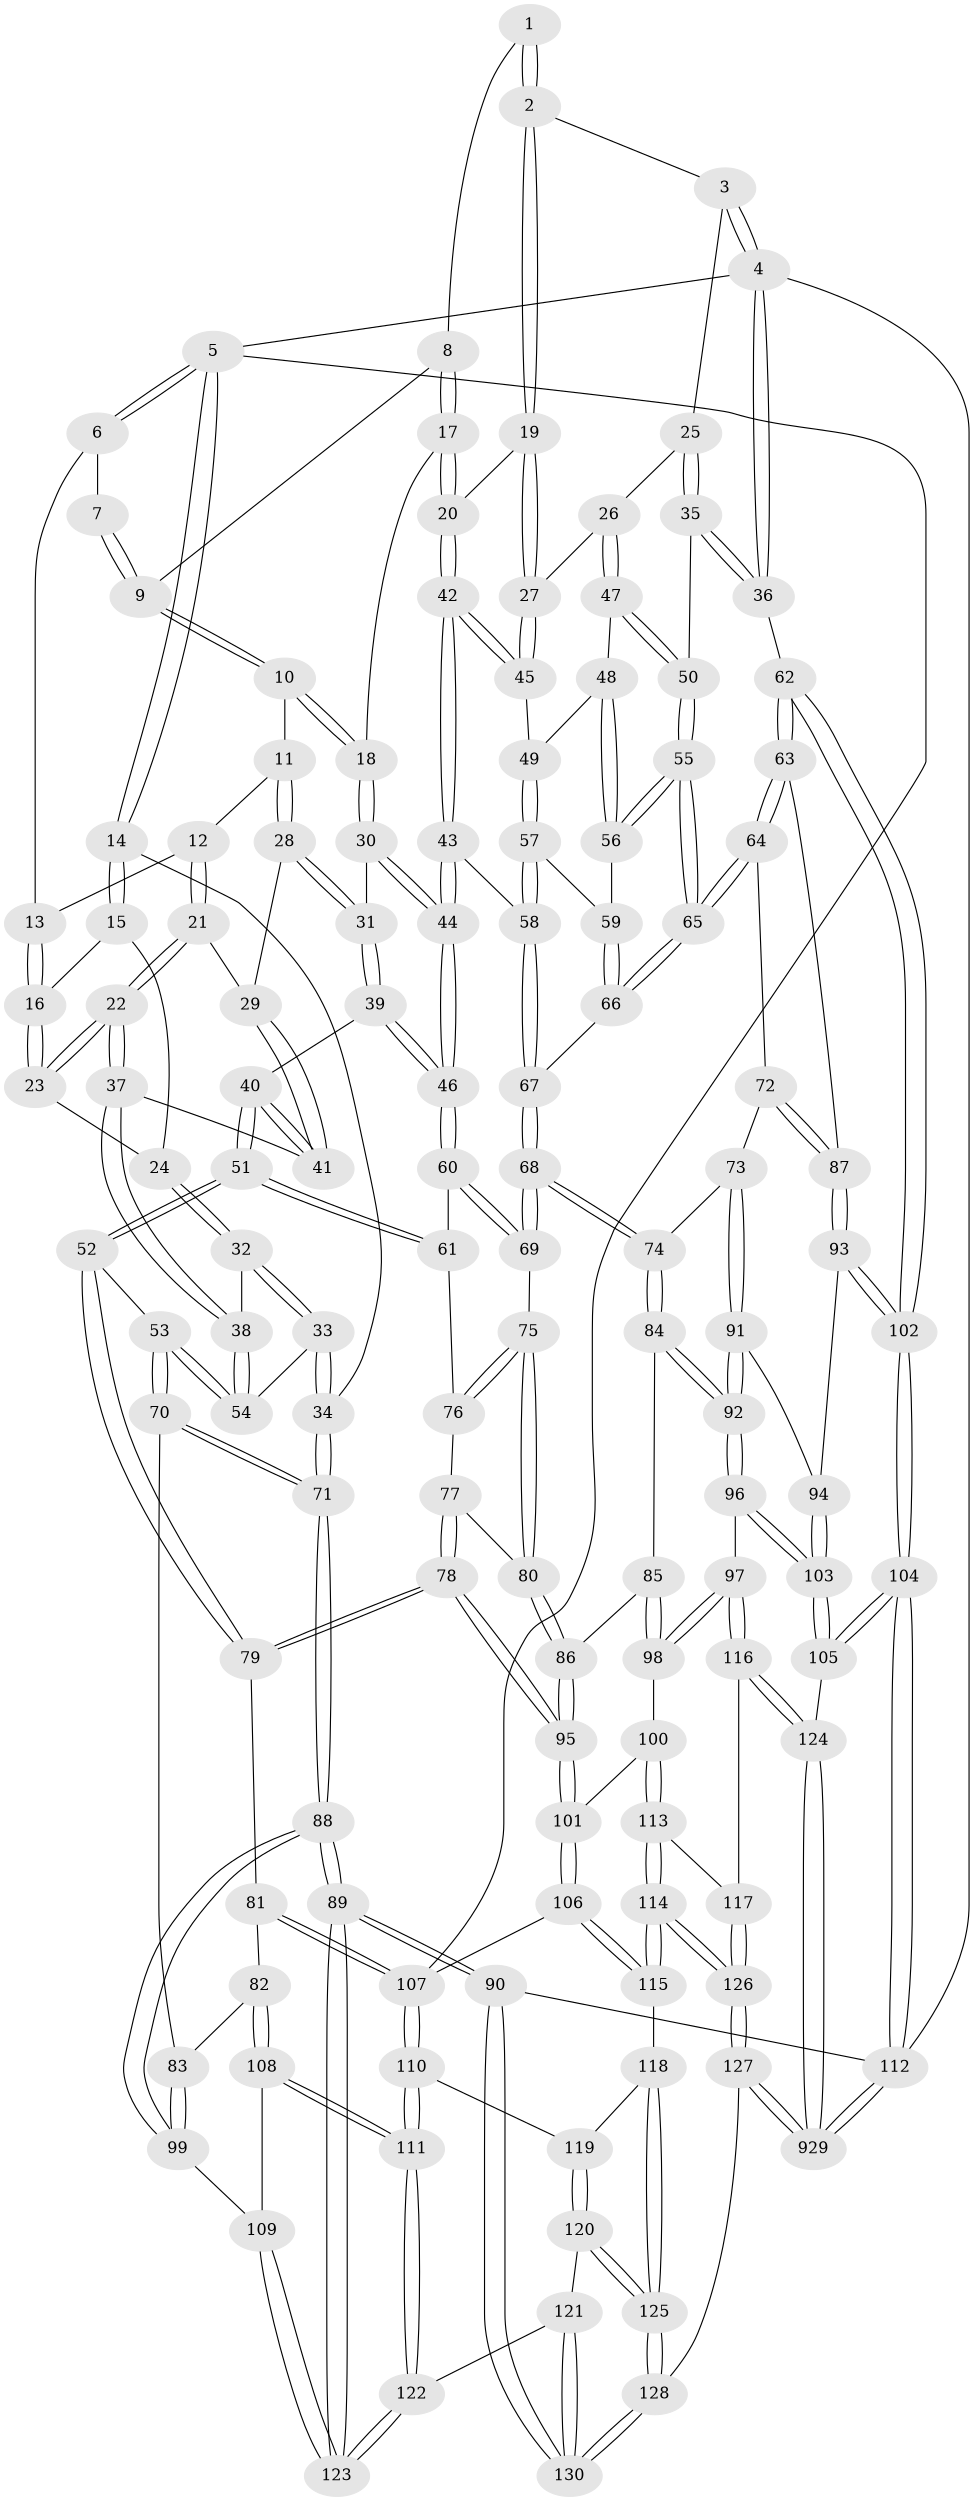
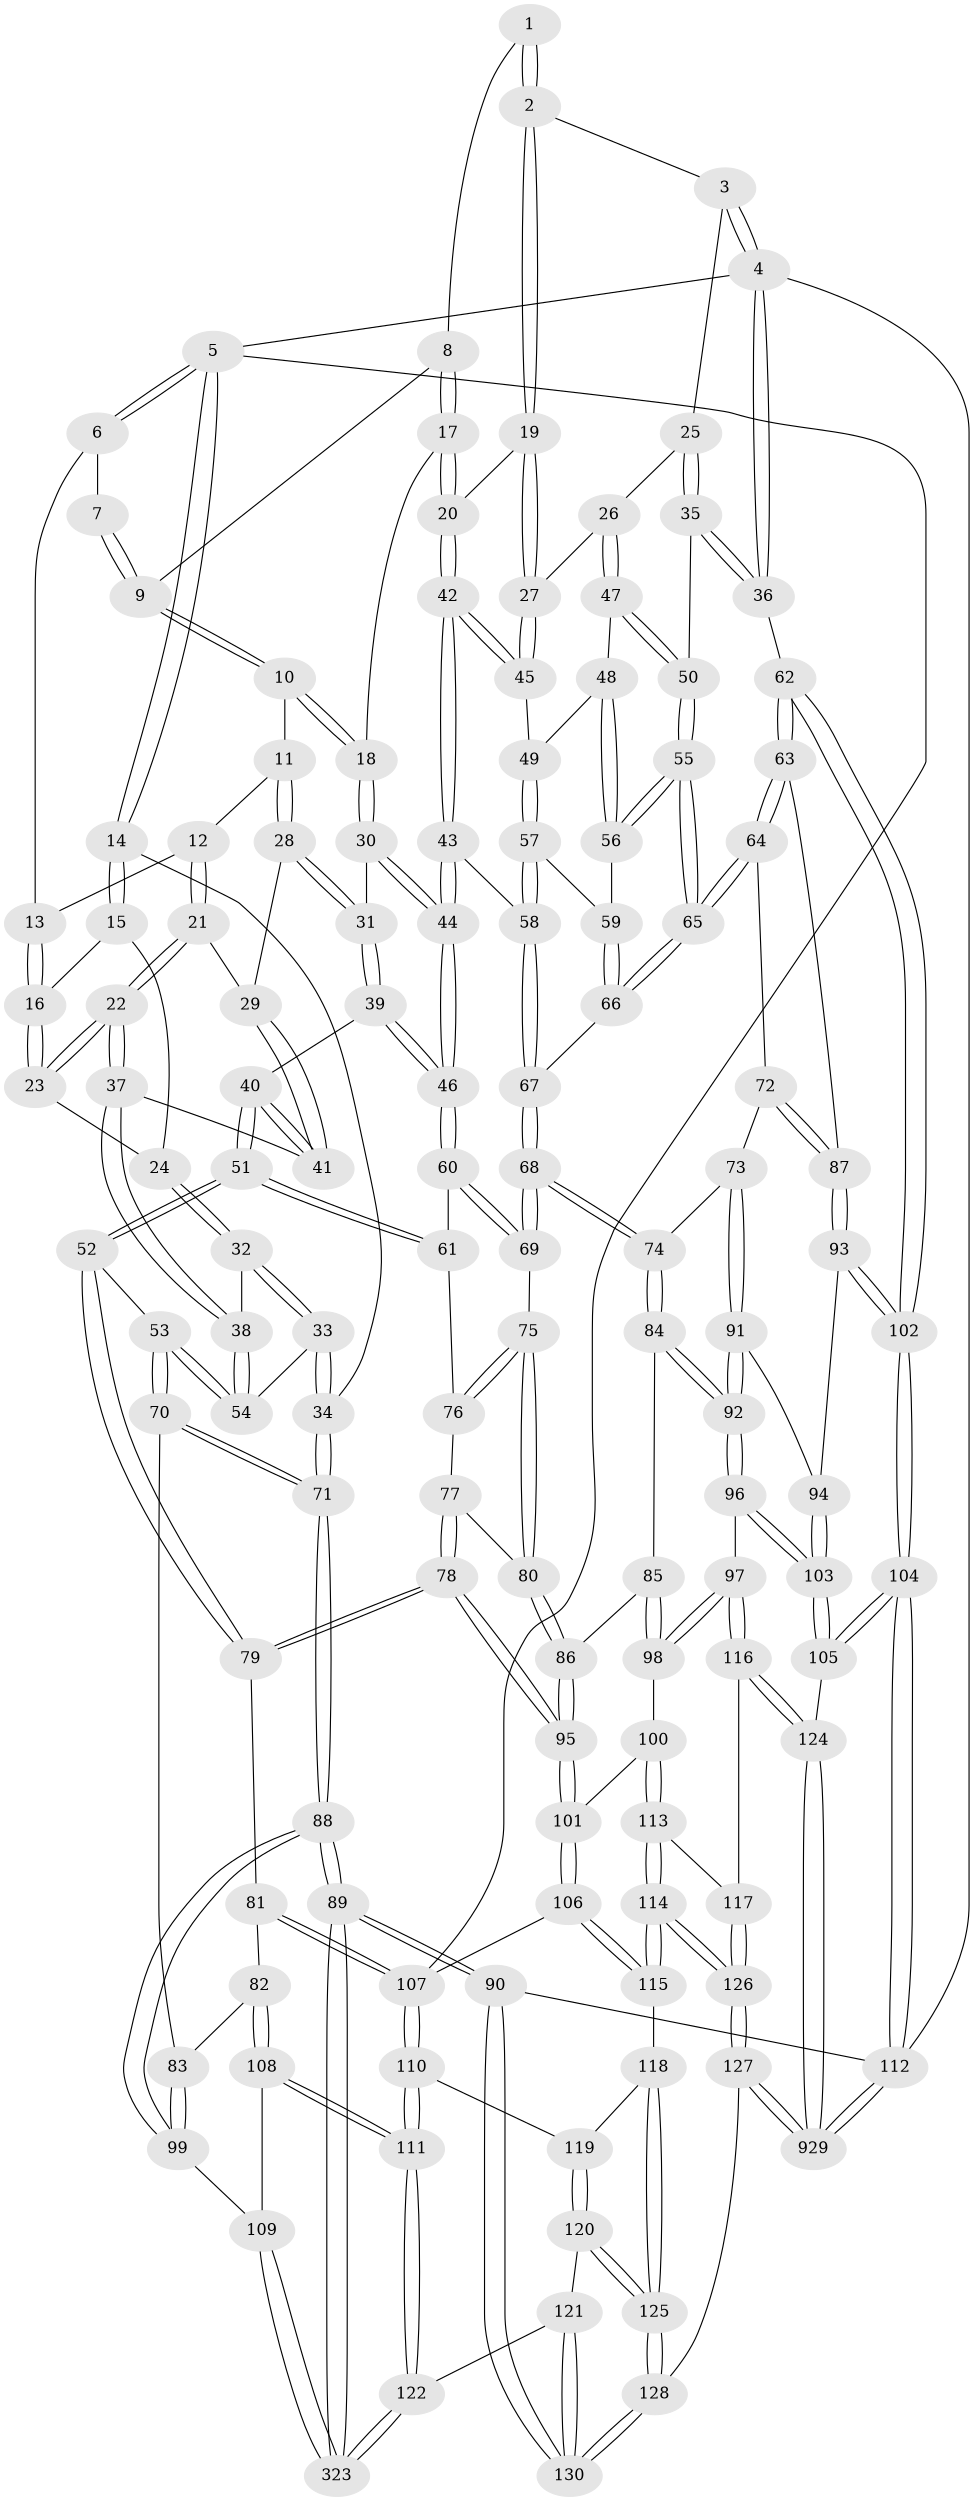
  graph {
    node [color=gray90 style=filled]
    1
    2
    8
    3
    19
    9
    17
    4
    25
    20
    27
    5
    36
    112
    26
    35
    6
    14
    107
    62
    n21 [label=929]
    7
    13
    15
    34
    90
    130
    16
    10
    18
    11
    12
    28
    30
    21
    29
    31
    22
    23
    24
    71
    32
    42
    44
    45
    43
    37
    41
    38
    33
    47
    50
    48
    49
    39
    46
    40
    54
    88
    55
    63
    102
    51
    60
    52
    61
    58
    67
    57
    69
    56
    59
    65
    53
    79
    76
    70
    81
    83
    66
    68
    75
    77
    64
    87
    104
    72
    93
    73
    74
    84
    80
    99
    89
    91
    92
    94
    85
    86
    78
    95
    101
    82
    108
    110
    109
    111
    98
    96
    100
-   123
+   123 [label=323]
    103
    97
    105
    106
    116
    124
    117
    113
    114
    115
    118
    119
    122
    120
    126
    127
    125
    128
    121
    1 -- 2
    1 -- 2
    1 -- 8
    2 -- 3
    2 -- 19
    2 -- 19
    8 -- 9
    8 -- 17
    8 -- 17
    3 -- 4
    3 -- 4
    3 -- 25
    19 -- 20
    19 -- 27
    19 -- 27
    9 -- 10
    9 -- 10
    17 -- 20
    17 -- 20
    17 -- 18
    4 -- 5
    4 -- 36
    4 -- 36
    4 -- 112
    25 -- 26
    25 -- 35
    25 -- 35
    20 -- 42
    20 -- 42
    27 -- 45
    27 -- 45
    5 -- 6
    5 -- 6
    5 -- 14
    5 -- 14
    5 -- 107
    36 -- 62
    112 -- n21
    112 -- n21
    26 -- 27
    26 -- 47
    26 -- 47
    35 -- 36
    35 -- 36
    35 -- 50
    6 -- 7
    6 -- 13
    14 -- 15
    14 -- 15
    14 -- 34
    107 -- 110
    107 -- 110
    62 -- 63
    62 -- 63
    62 -- 102
    62 -- 102
    7 -- 9
    7 -- 9
    13 -- 16
    13 -- 16
    15 -- 16
    15 -- 24
    34 -- 71
    34 -- 71
    90 -- 112
    90 -- 130
    90 -- 130
    16 -- 23
    16 -- 23
    10 -- 18
    10 -- 18
    10 -- 11
    18 -- 30
    18 -- 30
    11 -- 12
    11 -- 28
    11 -- 28
    12 -- 13
    12 -- 21
    12 -- 21
    28 -- 29
    28 -- 31
    28 -- 31
    30 -- 31
    30 -- 44
    30 -- 44
    21 -- 29
    21 -- 22
    21 -- 22
    29 -- 41
    29 -- 41
    31 -- 39
    31 -- 39
    22 -- 23
    22 -- 23
    22 -- 37
    22 -- 37
    23 -- 24
    24 -- 32
    24 -- 32
    71 -- 88
    71 -- 88
    32 -- 38
    32 -- 33
    32 -- 33
    42 -- 45
    42 -- 45
    42 -- 43
    42 -- 43
    44 -- 46
    44 -- 46
    45 -- 49
    43 -- 44
    43 -- 44
    43 -- 58
    37 -- 41
    37 -- 38
    37 -- 38
    38 -- 54
    38 -- 54
    33 -- 34
    33 -- 34
    33 -- 54
    47 -- 50
    47 -- 50
    47 -- 48
    50 -- 55
    50 -- 55
    48 -- 49
    48 -- 56
    48 -- 56
    49 -- 57
    49 -- 57
    39 -- 46
    39 -- 46
    39 -- 40
    46 -- 60
    46 -- 60
    40 -- 41
    40 -- 41
    40 -- 51
    40 -- 51
    88 -- 99
    88 -- 99
    88 -- 89
    88 -- 89
    55 -- 56
    55 -- 56
    55 -- 65
    55 -- 65
    63 -- 64
    63 -- 64
    63 -- 87
    102 -- 104
    102 -- 104
    51 -- 52
    51 -- 52
    51 -- 61
    51 -- 61
    60 -- 61
    60 -- 69
    60 -- 69
    52 -- 53
    52 -- 79
    52 -- 79
    61 -- 76
    58 -- 67
    58 -- 67
    67 -- 68
    67 -- 68
    57 -- 58
    57 -- 58
    57 -- 59
    69 -- 75
    56 -- 59
    59 -- 66
    59 -- 66
    65 -- 66
    65 -- 66
    53 -- 54
    53 -- 54
    53 -- 70
    53 -- 70
    79 -- 81
    76 -- 77
    70 -- 71
    70 -- 71
    70 -- 83
    81 -- 107
    81 -- 107
    81 -- 82
    83 -- 99
    83 -- 99
    66 -- 67
    68 -- 69
    68 -- 69
    68 -- 74
    68 -- 74
    75 -- 76
    75 -- 76
    75 -- 80
    75 -- 80
    77 -- 80
    77 -- 78
    77 -- 78
    64 -- 65
    64 -- 65
    64 -- 72
    87 -- 93
    87 -- 93
    104 -- 112
    104 -- 112
    104 -- 105
    104 -- 105
    72 -- 87
    72 -- 87
    72 -- 73
    93 -- 102
    93 -- 102
    93 -- 94
    73 -- 74
    73 -- 91
    73 -- 91
    74 -- 84
    74 -- 84
    84 -- 92
    84 -- 92
    84 -- 85
    80 -- 86
    80 -- 86
    99 -- 109
    89 -- 90
    89 -- 90
    89 -- 123
    89 -- 123
    91 -- 92
    91 -- 92
    91 -- 94
    92 -- 96
    92 -- 96
    94 -- 103
    94 -- 103
    85 -- 86
    85 -- 98
    85 -- 98
    86 -- 95
    86 -- 95
    78 -- 79
    78 -- 79
    78 -- 95
    78 -- 95
    95 -- 101
    95 -- 101
    101 -- 106
    101 -- 106
    82 -- 83
    82 -- 108
    82 -- 108
    108 -- 109
    108 -- 111
    108 -- 111
    110 -- 111
    110 -- 111
    110 -- 119
    109 -- 123
    109 -- 123
    111 -- 122
    111 -- 122
    98 -- 100
    96 -- 103
    96 -- 103
    96 -- 97
    100 -- 101
    100 -- 113
    100 -- 113
    103 -- 105
    103 -- 105
    97 -- 98
    97 -- 98
    97 -- 116
    97 -- 116
    105 -- 124
    106 -- 107
    106 -- 115
    106 -- 115
    116 -- 124
    116 -- 124
    116 -- 117
    124 -- n21
    124 -- n21
    117 -- 126
    117 -- 126
    113 -- 117
    113 -- 114
    113 -- 114
    114 -- 115
    114 -- 115
    114 -- 126
    114 -- 126
    115 -- 118
    118 -- 119
    118 -- 125
    118 -- 125
    119 -- 120
    119 -- 120
    122 -- 123
    122 -- 123
    120 -- 125
    120 -- 125
    120 -- 121
    126 -- 127
    126 -- 127
    127 -- n21
    127 -- n21
    127 -- 128
    125 -- 128
    125 -- 128
    128 -- 130
    128 -- 130
    121 -- 130
    121 -- 130
    121 -- 122
  }
